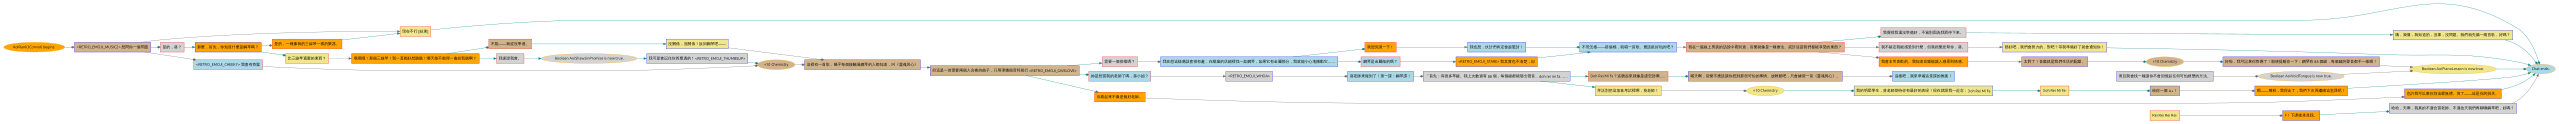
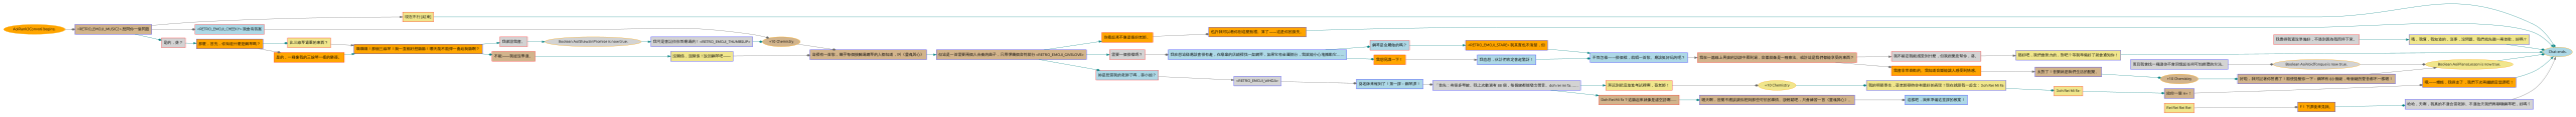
  digraph {
    fontname=Ubuntu
    rankdir=LR
    node [color=blue fillcolor=tan fontname=Ubuntu style=filled shape=box]
    edge [arrowhead=diamond color=teal fontname=Ubuntu]
    "AoiRank3Convo6 begins." [color=orange fillcolor=orange shape=""]
    n2 [label="<RETRO_EMOJI_MUSIC2> 想問你一個問題"]
    n3 [color=red fillcolor=lightblue label="<RETRO_EMOJI_CHEEKY> 我會有答案"]
    n4 [color=red fillcolor=lightgrey label="是的，葵？"]
    n5 [color=red fillcolor=khaki label="現在不行 [結束]"]
    n6 [color=orange label="+10 Chemistry" shape=""]
    n7 [fillcolor=orange label="那麼，首先，你知道什麼是鋼琴嗎？"]
    "Chat ends." [color=orange fillcolor=lightblue shape=""]
    n9 [label="這裡有一首歌，幾乎每個接觸過鋼琴的人都知道，叫《靈魂與心》"]
    n10 [color=red fillcolor=khaki label="比三線琴還重的東西？"]
    n11 [color=red fillcolor=orange label="是的，一種像我的三線琴一樣的樂器。"]
    n12 [label="但這是一首需要兩個人合奏的曲子，只用彈幾個音符就行 <RETRO_EMOJI_GIVELOVE>"]
    n13 [fillcolor=orange label="哦哦哦！那個三線琴！我一直都好想聽聽！哪天能不能彈一曲給我聽啊？"]
    n14 [color=red fillcolor=lightgrey label="需要一個搭檔嗎？"]
    n15 [color=red fillcolor=lightblue label="妳是想當我的老師了嗎，葵小姐？"]
    n16 [color=red fillcolor=orange label="你看起來不像是個好老師。"]
    n17 [color=red fillcolor=lightgrey label="我保證我會。"]
    n18 [color=red label="不能——我從沒學過。"]
    n19 [fillcolor=lightblue label="我在想這樣應該會很有趣，在廢棄的店鋪裡找一架鋼琴，如果它有金屬部分，我就能小心地搬動它……"]
    n20 [fillcolor=lightgrey label="<RETRO_EMOJI_WHOA>"]
    n21 [fillcolor=orange label="也許我可以教你別這麼無禮。算了——這是你的損失。"]
    n22 [color=orange fillcolor=lightgrey label="Boolean AoiShawzinPromise is now true." shape=""]
    n23 [fillcolor=khaki label="沒關係，沒關係！說回鋼琴吧——"]
    n24 [color=red fillcolor=lightblue label="鋼琴是金屬做的嗎？"]
    n25 [color=red fillcolor=orange label="我想見識一下！"]
    n26 [fillcolor=lightblue label="葵老師來報到了！第一課：鋼琴課！"]
    n27 [fillcolor=lightgrey label="我可是會記住你答應過的！<RETRO_EMOJI_THUMBSUP>"]
    n28 [fillcolor=orange label="<RETRO_EMOJI_STARE> 我其實也不清楚，但"]
    n29 [fillcolor=lightblue label="我也想，伙計們肯定會超驚訝！"]
    n30 [fillcolor=lightgrey label="「首先：有很多琴鍵。我上次數過有 88 個，每個鍵都能發出聲音。doh rei mi fa……"]
    n31 [fillcolor=lightblue label="不管怎樣——搭個檔，就唱一首歌。應該挺好玩的吧？"]
    n32 [color=red label="Doh Rei Mi Fa？這聽起來就像是虛空語啊......"]
    n33 [color=red fillcolor=khaki label="拜託別把這放進考試裡啊，葵老師！"]
    n34 [color=red label="我在一篇線上男孩的訪談中看到過，音樂就像是一種療法。或許這是我們都能享受的東西？"]
    n35 [label="喔天啊，音樂不應該讓你想到那些可怕的事情。放輕鬆吧，只會練習一首《靈魂與心》。"]
    n36 [color=orange fillcolor=khaki label="+10 Chemistry" shape=""]
    n37 [color=red fillcolor=lightgrey label="我覺得我還沒準備好，不過別因為我而停下來。"]
    n38 [color=red fillcolor=orange label="我會非常喜歡的。我知道音樂能讓人感受到情感。"]
    n39 [color=red fillcolor=lightgrey label="我不確定我能感受到什麼，但我很樂意幫你，葵。"]
    n40 [fillcolor=lightblue label="這樣吧，我來準備這堂課的教案！"]
    n41 [fillcolor=khaki label="我的明星學生，葵老師期待你有最好的表現！現在就跟我一起念：Doh Rei Mi Fa"]
    n42 [fillcolor=khaki label="哦，我懂，我知道的，沒事，沒問題。我們就先聽一兩首歌，好嗎？"]
    n43 [label="太對了！音樂就是我們生活的配樂。"]
    n44 [fillcolor=khaki label="那好吧，我們會努力的，對吧？等我準備好了就會通知你！"]
    n45 [color=red fillcolor=khaki label="Doh Rei Mi Fa-"]
    n46 [color=orange label="+10 Chemistry" shape=""]
    n47 [fillcolor=lightgrey label="而且我會找一種讓你不會回憶起任何可怕經歷的方法。"]
    n48 [color=orange fillcolor=lightgrey label="Boolean AoiVoidTongue is now true." shape=""]
    n49 [label="給你一個 A+！"]
    n50 [color=red fillcolor=khaki label="Rei Rei Rei Rei-"]
    n51 [fillcolor=orange label="F！下課後來見我。"]
    n52 [label="好啦，我可記著你答應了！順便提醒你一下：鋼琴有 88 個鍵，每個鍵的聲音都不一樣喔！"]
    n53 [color=orange fillcolor=khaki label="Boolean AoiPianoLesson is now true." shape=""]
    n54 [fillcolor=orange label="哦——糟糕，我得走了，我們下次再繼續這堂課吧！"]
    n55 [fillcolor=lightgrey label="哈哈，天啊，我真的不適合當老師。不過改天我們再聊聊鋼琴吧，好嗎？"]
    "AoiRank3Convo6 begins." -> n2 [color=gray40]
    n2 -> n3 [color=gray40]
    n2 -> n4
    n2 -> n5 [arrowhead=normal color=gray40]
    n3 -> n6 [color=gray40]
    n4 -> n7 [arrowhead=normal]
    n5 -> "Chat ends."
    n6 -> n9 [color=gray40]
    n7 -> n10
    n7 -> n11 [color=gray40]
    n9 -> n12 [arrowhead=normal]
    n10 -> n13 [arrowhead=normal color=gray40]
-   n11 -> n5 [arrowhead=normal]
+   n11 -> n13 [arrowhead=normal]
    n12 -> n14 [arrowhead=normal]
    n12 -> n15
    n12 -> n16 [arrowhead=normal]
    n13 -> n17 [arrowhead=normal]
    n13 -> n18
    n14 -> n19 [color=gray40]
    n15 -> n20 [arrowhead=normal color=gray40]
    n16 -> n21 [color=gray40]
    n17 -> n22 [arrowhead=normal]
    n18 -> n23 [arrowhead=normal]
    n19 -> n24
    n19 -> n25
    n20 -> n26 [color=gray40]
    n21 -> "Chat ends." [arrowhead=normal]
    n22 -> n27 [arrowhead=normal]
    n23 -> n9 [color=gray40]
    n24 -> n28 [arrowhead=normal]
    n25 -> n29 [arrowhead=normal color=gray40]
    n26 -> n30 [color=gray40]
    n27 -> n6
    n28 -> n31 [arrowhead=normal]
    n29 -> n31
    n30 -> n32 [arrowhead=normal]
    n30 -> n33 [arrowhead=normal]
    n31 -> n34 [arrowhead=normal color=gray40]
    n32 -> n35
    n33 -> n36 [color=gray40]
-   n34 -> n37
    n34 -> n38 [color=gray40]
    n34 -> n39 [arrowhead=normal color=gray40]
    n35 -> n40 [color=gray40]
    n36 -> n41
    n37 -> n42 [arrowhead=normal]
    n38 -> n43 [arrowhead=normal color=gray40]
    n39 -> n44 [arrowhead=normal color=gray40]
    n41 -> n45
    n42 -> "Chat ends."
    n43 -> n46
    n44 -> "Chat ends." [arrowhead=normal]
    n45 -> n49
    n46 -> n52
    n47 -> n48 [color=gray40]
    n48 -> n53 [color=gray40]
    n49 -> n54 [color=gray40]
    n50 -> n51 [color=gray40]
    n51 -> n55
    n52 -> n53 [arrowhead=normal color=gray40]
    n53 -> "Chat ends."
    n54 -> "Chat ends." [arrowhead=normal]
    n55 -> "Chat ends." [arrowhead=normal color=gray40]
  }
